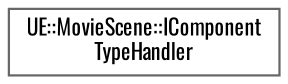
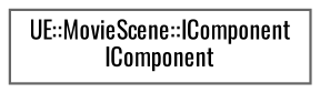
  digraph {
    rankdir=LR
    fontname=Oswald
-   n1 [color=grey40 fillcolor=white fontname=Oswald fontsize=10 height=0.2 label="UE::MovieScene::IComponent\lTypeHandler" shape=box style=filled width=0.4]
+   n1 [color=grey40 fillcolor=white fontname=Oswald fontsize=10 height=0.2 label="UE::MovieScene::IComponent\lIComponent" shape=box style=filled width=0.4]
  }
